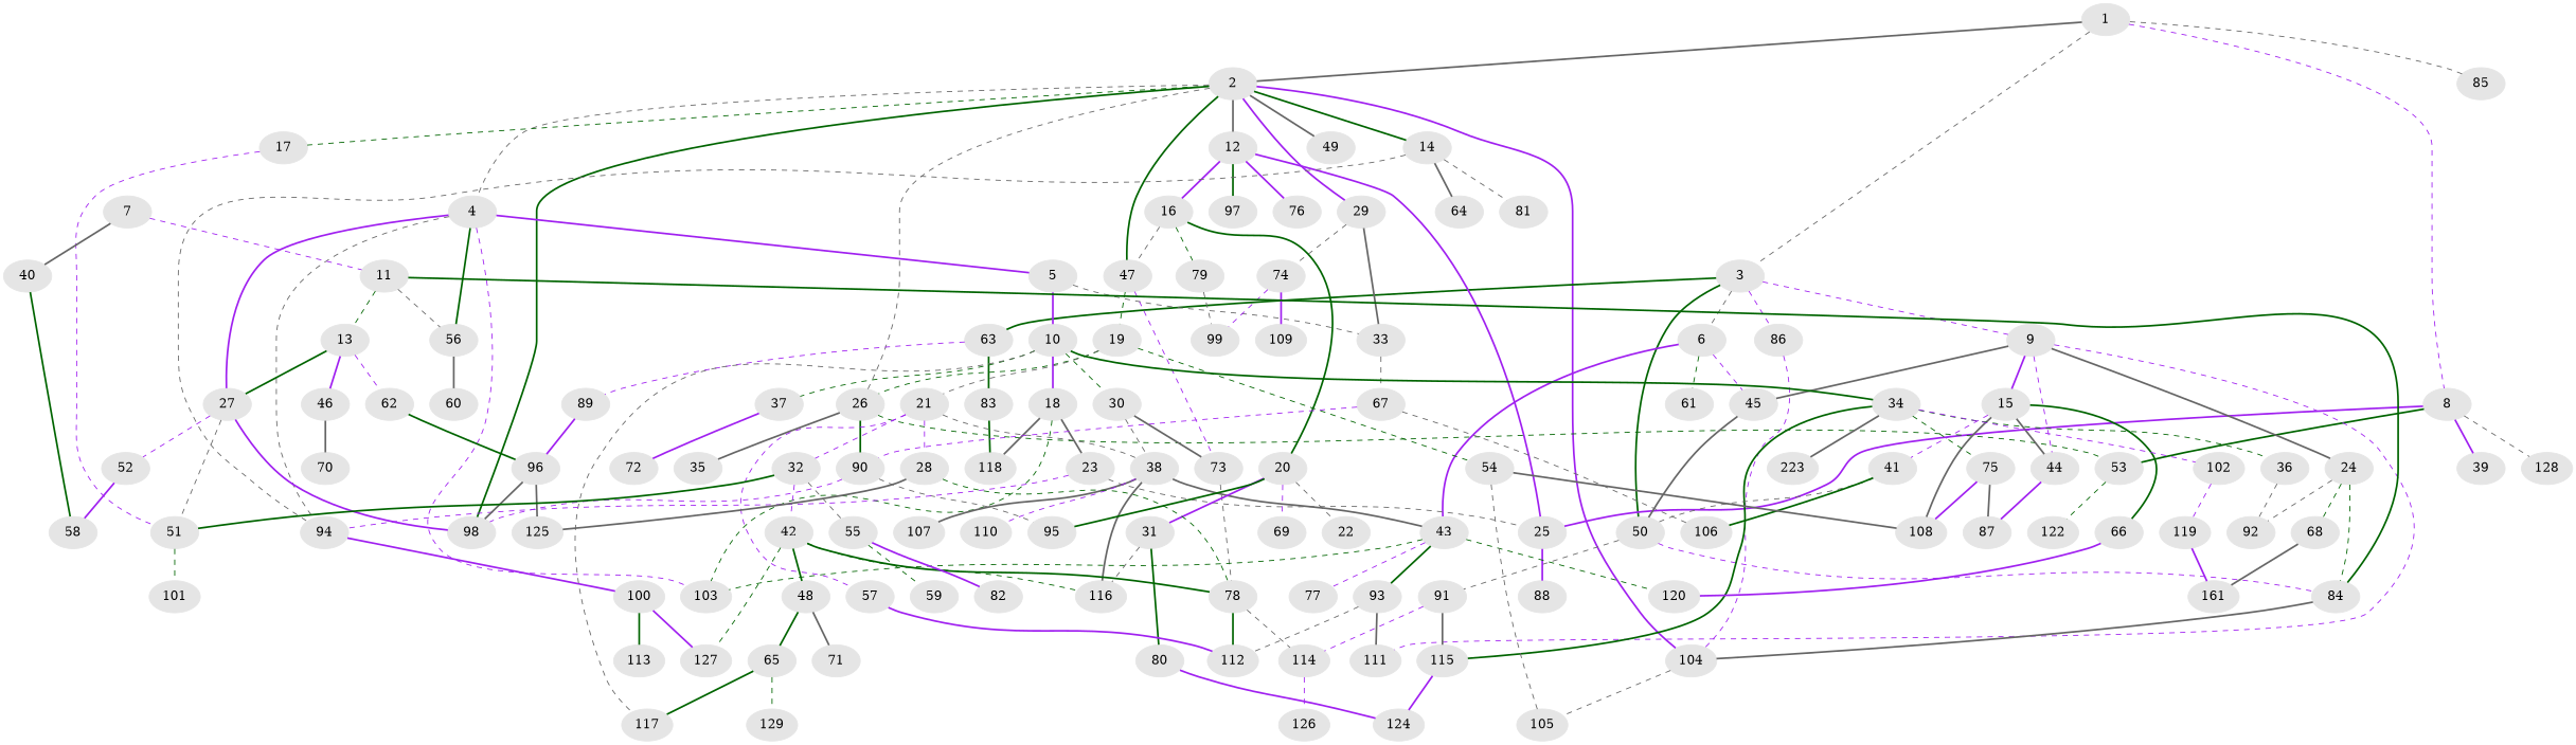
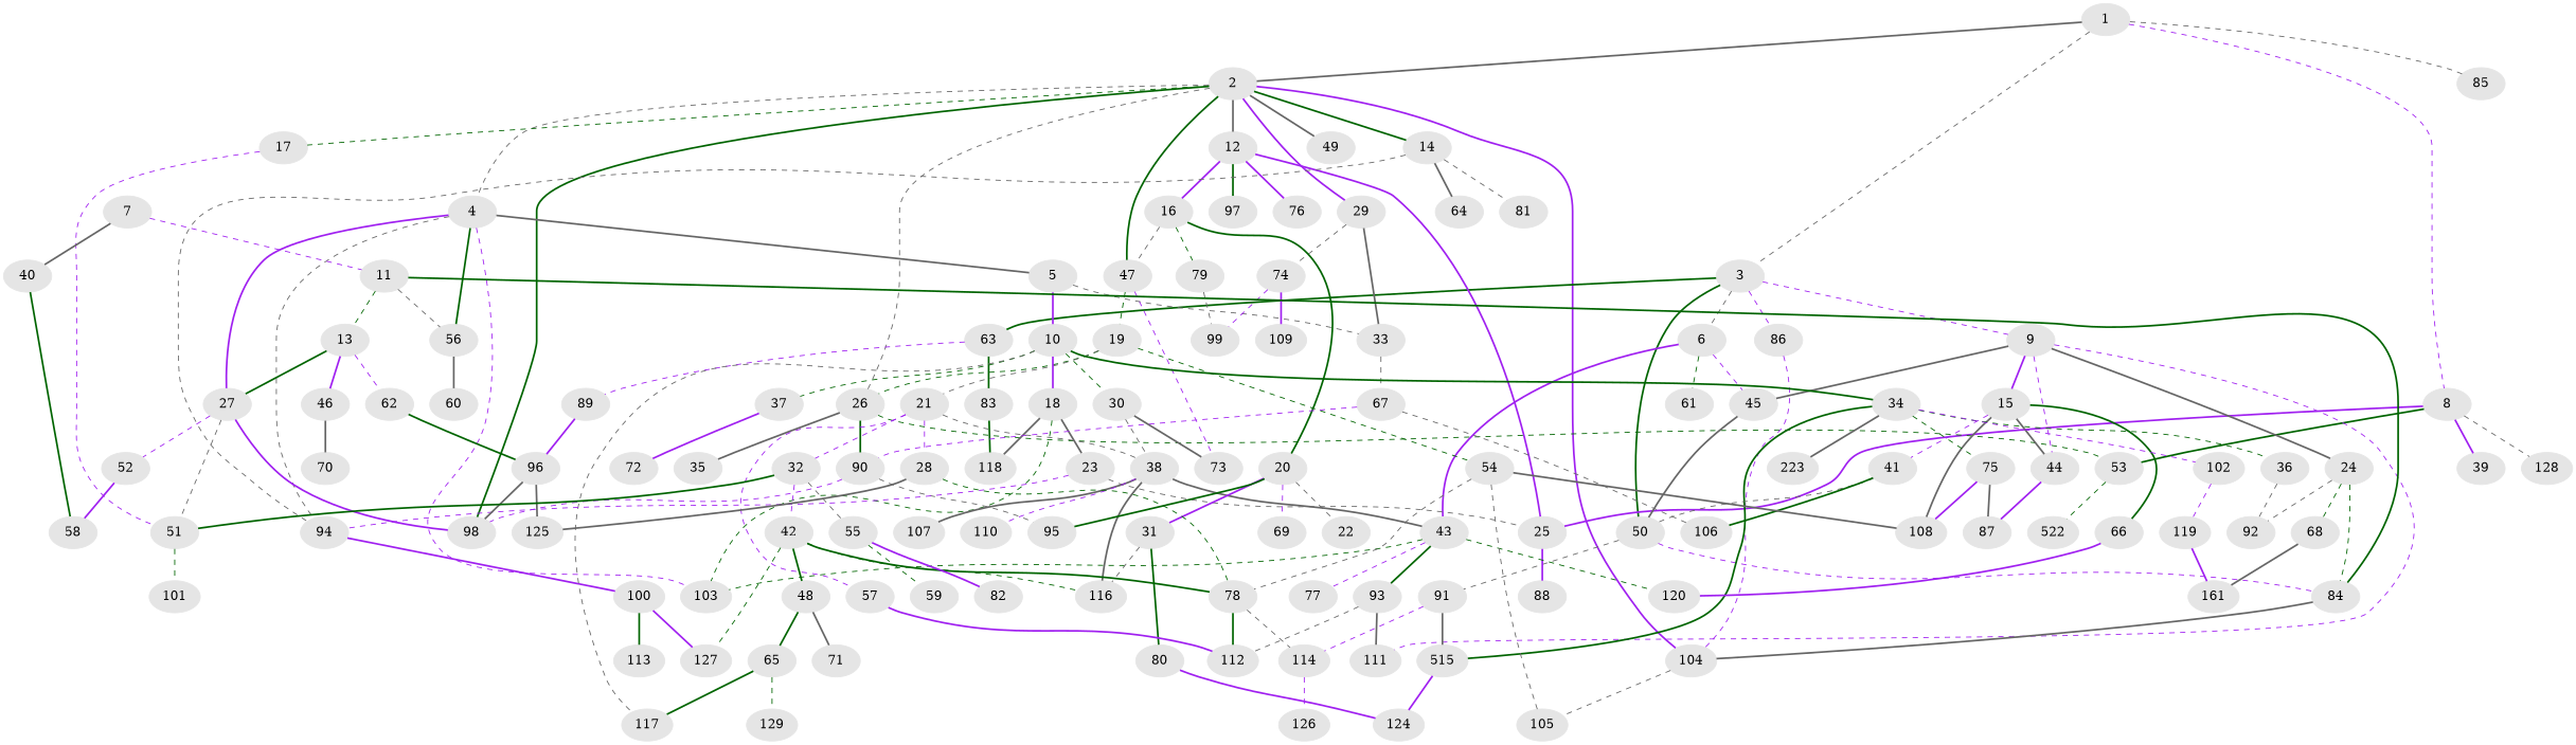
  graph {
    node [color=gray90 style=filled]
    edge [color=gray40 style=bold]
    1
    2
    3
    8
    85
    4
    12
    14
    17
    26
    29
    47
    49
    98
    104
    6
    9
    50
    63
    86
    39
    53
    128
    25
    5
    27
    56
    94
    103
    16
    76
    97
    64
    81
    51
    35
    90
    33
    74
    19
    73
    105
    45
    61
    43
    15
    24
    44
    111
    84
    91
    83
    89
    10
    52
    60
    100
    7
    11
    40
    18
    30
    34
    37
    117
    67
    13
    58
    46
    70
-   122
+   122 [label=522]
    41
    66
    108
    68
    92
    87
    23
    118
    21
    54
    38
    36
    75
    102
-   115
+   115 [label=515]
    n87 [label=223]
    72
    62
    20
    79
    88
    96
    106
    77
    93
    120
    22
    31
    69
    95
    99
    101
    28
    32
    57
    78
    80
    116
    125
    42
    55
    107
    110
    112
    n116 [label=161]
    114
    109
    124
    48
    127
    59
    82
    119
    65
    71
    129
    126
    113
    1 -- 2
    1 -- 3 [style=dashed]
    1 -- 8 [color=purple style=dashed]
    1 -- 85 [style=dashed]
    2 -- 4 [style=dashed]
    2 -- 12
    2 -- 14 [color=darkgreen]
    2 -- 17 [color=darkgreen style=dashed]
    2 -- 26 [style=dashed]
    2 -- 29 [color=purple]
    2 -- 47 [color=darkgreen]
    2 -- 49
    2 -- 98 [color=darkgreen]
    2 -- 104 [color=purple]
    3 -- 6 [style=dashed]
    3 -- 9 [color=purple style=dashed]
    3 -- 50 [color=darkgreen]
    3 -- 63 [color=darkgreen]
    3 -- 86 [color=purple style=dashed]
    8 -- 39 [color=purple]
    8 -- 53 [color=darkgreen]
    8 -- 128 [style=dashed]
    8 -- 25 [color=purple]
-   4 -- 5 [color=purple]
+   4 -- 5
    4 -- 27 [color=purple]
    4 -- 56 [color=darkgreen]
    4 -- 94 [style=dashed]
    4 -- 103 [color=purple style=dashed]
    12 -- 25 [color=purple]
    12 -- 16 [color=purple]
    12 -- 76 [color=purple]
    12 -- 97 [color=darkgreen]
    14 -- 94 [style=dashed]
    14 -- 64
    14 -- 81 [style=dashed]
    17 -- 51 [color=purple style=dashed]
    26 -- 53 [color=darkgreen style=dashed]
    26 -- 35
    26 -- 90 [color=darkgreen]
    29 -- 33
    29 -- 74 [style=dashed]
    47 -- 19 [color=darkgreen style=dashed]
    47 -- 73 [color=purple style=dashed]
    104 -- 105 [style=dashed]
    6 -- 45 [color=purple style=dashed]
    6 -- 61 [color=darkgreen style=dashed]
    6 -- 43 [color=purple]
    9 -- 45
    9 -- 15 [color=purple]
    9 -- 24
    9 -- 44 [color=purple style=dashed]
    9 -- 111 [color=purple style=dashed]
    50 -- 84 [color=purple style=dashed]
    50 -- 91 [style=dashed]
    63 -- 83 [color=darkgreen]
    63 -- 89 [color=purple style=dashed]
    86 -- 104 [color=purple style=dashed]
    53 -- 122 [color=darkgreen style=dashed]
    25 -- 88 [color=purple]
    5 -- 33 [style=dashed]
    5 -- 10 [color=purple]
    27 -- 98 [color=purple]
    27 -- 51 [style=dashed]
    27 -- 52 [color=purple style=dashed]
    56 -- 60
    94 -- 100 [color=purple]
    16 -- 47 [style=dashed]
    16 -- 20 [color=darkgreen]
    16 -- 79 [color=darkgreen style=dashed]
    51 -- 101 [color=darkgreen style=dashed]
    90 -- 98 [color=purple style=dashed]
    90 -- 95 [style=dashed]
    33 -- 67 [style=dashed]
    74 -- 99 [color=purple style=dashed]
    74 -- 109 [color=purple]
    19 -- 26 [color=darkgreen style=dashed]
    19 -- 21 [style=dashed]
    19 -- 54 [color=darkgreen style=dashed]
    45 -- 50
    43 -- 103 [color=darkgreen style=dashed]
    43 -- 77 [color=purple style=dashed]
    43 -- 93 [color=darkgreen]
    43 -- 120 [color=darkgreen style=dashed]
    15 -- 44
    15 -- 41 [color=purple style=dashed]
    15 -- 66 [color=darkgreen]
    15 -- 108
    24 -- 84 [color=darkgreen style=dashed]
    24 -- 68 [color=darkgreen style=dashed]
    24 -- 92 [style=dashed]
    44 -- 87 [color=purple]
    84 -- 104
    91 -- 115
    91 -- 114 [color=purple style=dashed]
    83 -- 118 [color=darkgreen]
    89 -- 96 [color=purple]
    10 -- 18 [color=purple]
    10 -- 30 [color=darkgreen style=dashed]
    10 -- 34 [color=darkgreen]
    10 -- 37 [color=darkgreen style=dashed]
    10 -- 117 [style=dashed]
    52 -- 58 [color=purple]
    100 -- 127 [color=purple]
    100 -- 113 [color=darkgreen]
    7 -- 11 [color=purple style=dashed]
    7 -- 40
    11 -- 56 [style=dashed]
    11 -- 84 [color=darkgreen]
    11 -- 13 [color=darkgreen style=dashed]
    40 -- 58 [color=darkgreen]
    18 -- 103 [color=darkgreen style=dashed]
    18 -- 23
    18 -- 118
    30 -- 73
    30 -- 38 [style=dashed]
    34 -- 36 [color=darkgreen style=dashed]
    34 -- 75 [color=darkgreen style=dashed]
    34 -- 102 [color=purple style=dashed]
    34 -- 115 [color=darkgreen]
    34 -- n87
    37 -- 72 [color=purple]
    67 -- 90 [color=purple style=dashed]
    67 -- 106 [style=dashed]
    13 -- 27 [color=darkgreen]
    13 -- 46 [color=purple]
    13 -- 62 [color=purple style=dashed]
    46 -- 70
    41 -- 50 [style=dashed]
    41 -- 106 [color=darkgreen]
    66 -- 120 [color=purple]
    68 -- n116
    23 -- 25 [style=dashed]
    23 -- 94 [color=purple style=dashed]
    21 -- 38 [style=dashed]
    21 -- 28 [color=purple style=dashed]
    21 -- 32 [color=purple style=dashed]
    21 -- 57 [color=purple style=dashed]
    54 -- 105 [style=dashed]
    54 -- 108
-   73 -- 78 [style=dashed]
+   54 -- 78 [style=dashed]
    38 -- 43
    38 -- 116
    38 -- 107
    38 -- 110 [color=purple style=dashed]
    36 -- 92 [style=dashed]
    75 -- 108 [color=purple]
    75 -- 87
    102 -- 119 [color=purple style=dashed]
    115 -- 124 [color=purple]
    62 -- 96 [color=darkgreen]
    20 -- 22 [style=dashed]
    20 -- 31 [color=purple]
    20 -- 69 [color=purple style=dashed]
    20 -- 95 [color=darkgreen]
    79 -- 99 [style=dashed]
    96 -- 98
    96 -- 125
    93 -- 111
    93 -- 112 [style=dashed]
    31 -- 80 [color=darkgreen]
    31 -- 116 [style=dashed]
    28 -- 78 [color=darkgreen style=dashed]
    28 -- 125
    32 -- 51 [color=darkgreen]
    32 -- 42 [color=purple style=dashed]
    32 -- 55 [style=dashed]
    57 -- 112 [color=purple]
    78 -- 112 [color=darkgreen]
    78 -- 114 [style=dashed]
    80 -- 124 [color=purple]
    42 -- 78 [color=darkgreen]
    42 -- 116 [color=darkgreen style=dashed]
    42 -- 48 [color=darkgreen]
    42 -- 127 [color=darkgreen style=dashed]
    55 -- 59 [color=darkgreen style=dashed]
    55 -- 82 [color=purple]
    114 -- 126 [color=purple style=dashed]
    48 -- 65 [color=darkgreen]
    48 -- 71
    119 -- n116 [color=purple]
    65 -- 117 [color=darkgreen]
    65 -- 129 [color=darkgreen style=dashed]
  }
